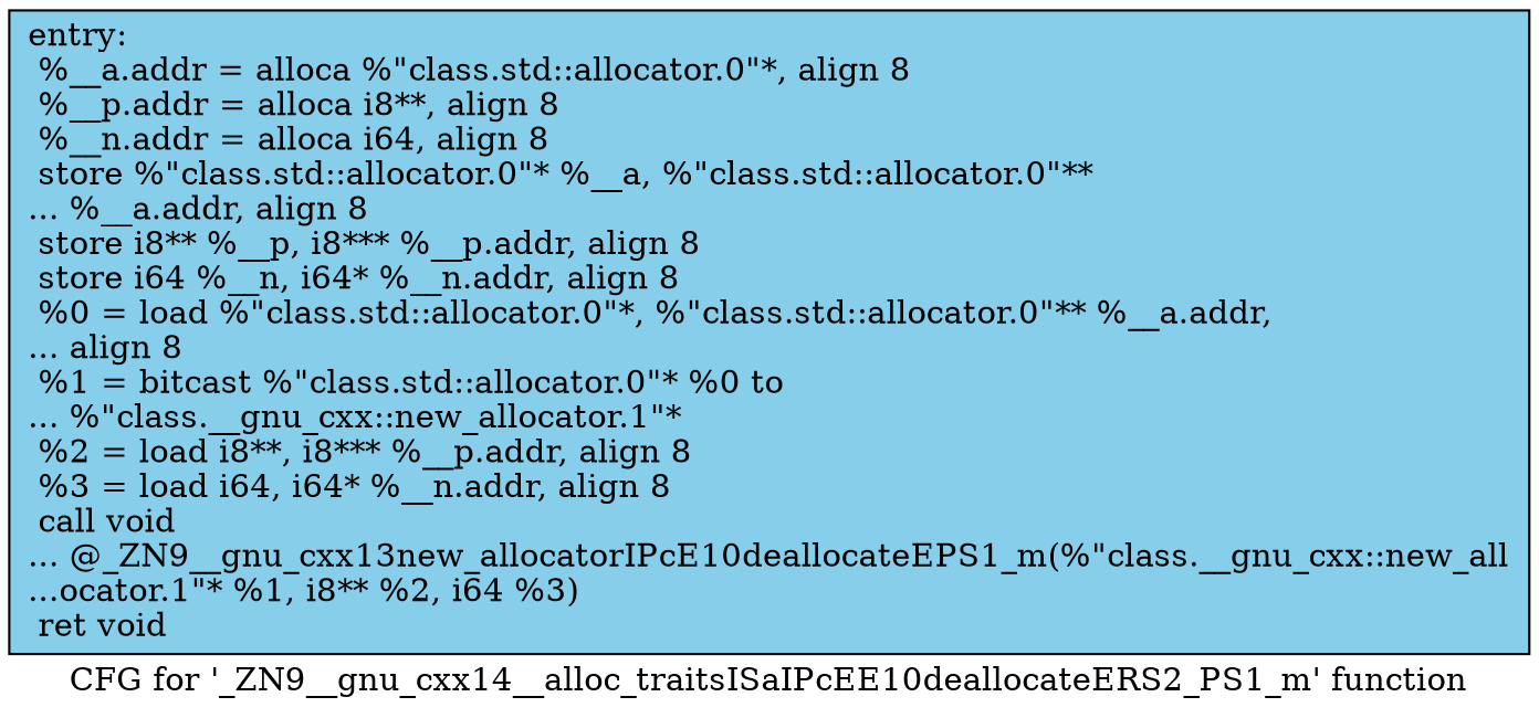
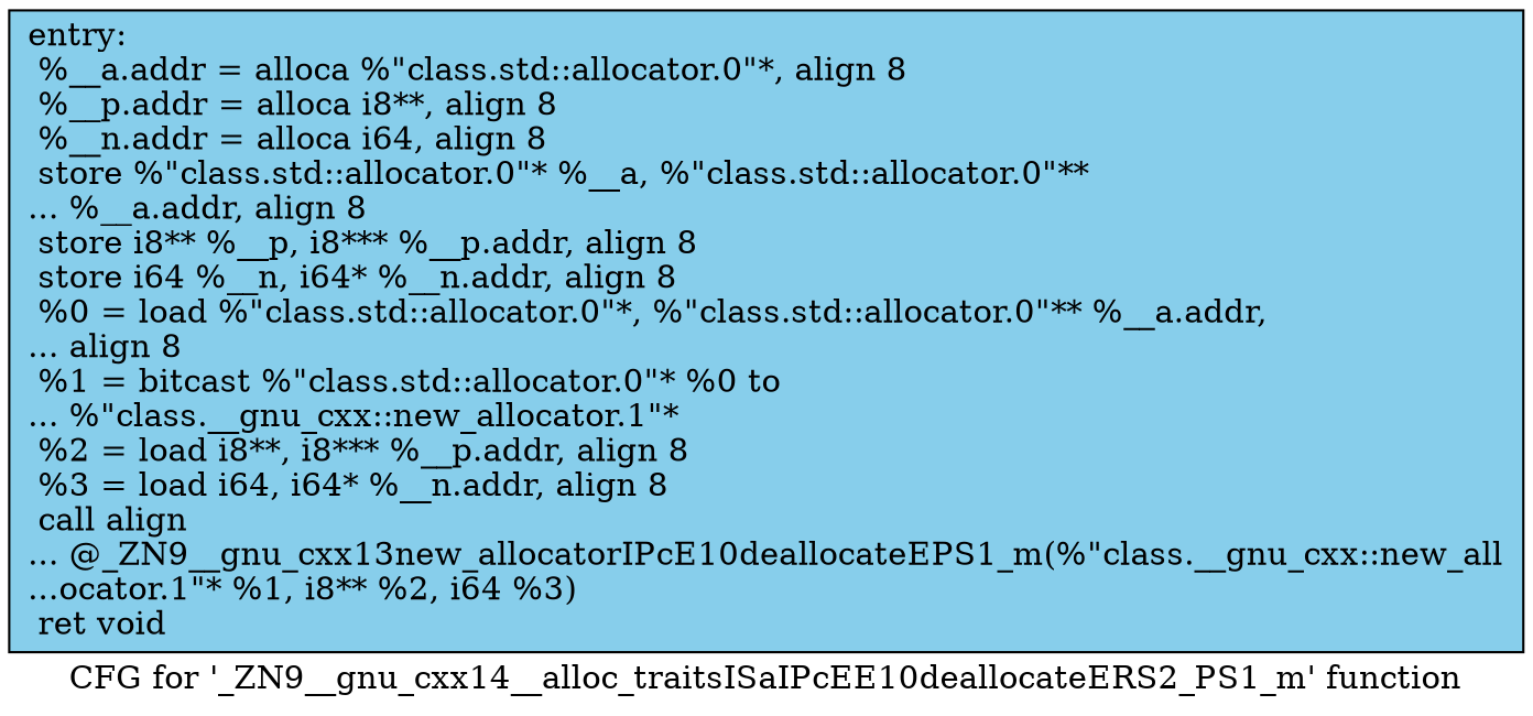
  digraph {
    label="CFG for '_ZN9__gnu_cxx14__alloc_traitsISaIPcEE10deallocateERS2_PS1_m' function"
-   n1 [label="{entry:\l  %__a.addr = alloca %\"class.std::allocator.0\"*, align 8\l  %__p.addr = alloca i8**, align 8\l  %__n.addr = alloca i64, align 8\l  store %\"class.std::allocator.0\"* %__a, %\"class.std::allocator.0\"**\l... %__a.addr, align 8\l  store i8** %__p, i8*** %__p.addr, align 8\l  store i64 %__n, i64* %__n.addr, align 8\l  %0 = load %\"class.std::allocator.0\"*, %\"class.std::allocator.0\"** %__a.addr,\l... align 8\l  %1 = bitcast %\"class.std::allocator.0\"* %0 to\l... %\"class.__gnu_cxx::new_allocator.1\"*\l  %2 = load i8**, i8*** %__p.addr, align 8\l  %3 = load i64, i64* %__n.addr, align 8\l  call void\l... @_ZN9__gnu_cxx13new_allocatorIPcE10deallocateEPS1_m(%\"class.__gnu_cxx::new_all\l...ocator.1\"* %1, i8** %2, i64 %3)\l  ret void\l}" shape=record style=filled fillcolor=skyblue]
+   n1 [label="{entry:\l  %__a.addr = alloca %\"class.std::allocator.0\"*, align 8\l  %__p.addr = alloca i8**, align 8\l  %__n.addr = alloca i64, align 8\l  store %\"class.std::allocator.0\"* %__a, %\"class.std::allocator.0\"**\l... %__a.addr, align 8\l  store i8** %__p, i8*** %__p.addr, align 8\l  store i64 %__n, i64* %__n.addr, align 8\l  %0 = load %\"class.std::allocator.0\"*, %\"class.std::allocator.0\"** %__a.addr,\l... align 8\l  %1 = bitcast %\"class.std::allocator.0\"* %0 to\l... %\"class.__gnu_cxx::new_allocator.1\"*\l  %2 = load i8**, i8*** %__p.addr, align 8\l  %3 = load i64, i64* %__n.addr, align 8\l  call align\l... @_ZN9__gnu_cxx13new_allocatorIPcE10deallocateEPS1_m(%\"class.__gnu_cxx::new_all\l...ocator.1\"* %1, i8** %2, i64 %3)\l  ret void\l}" shape=record style=filled fillcolor=skyblue]
  }
